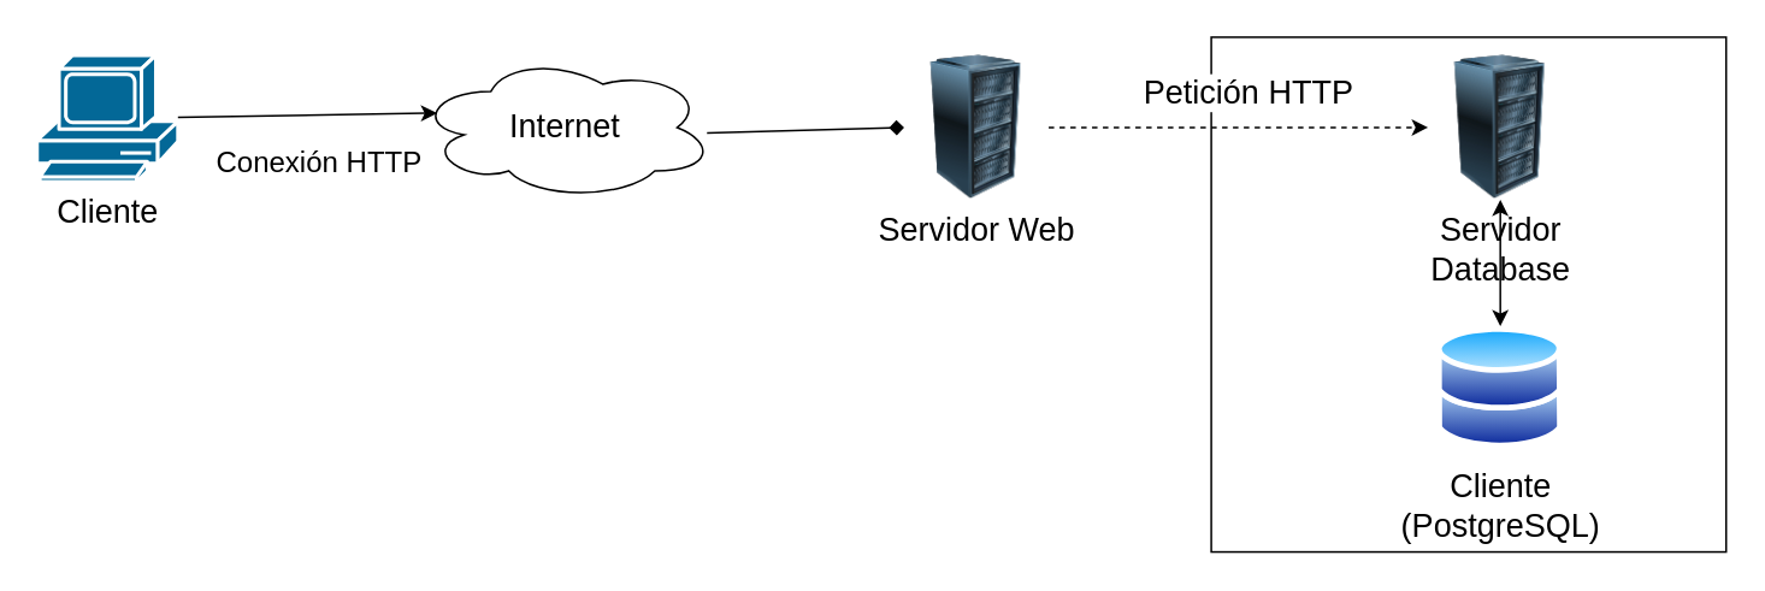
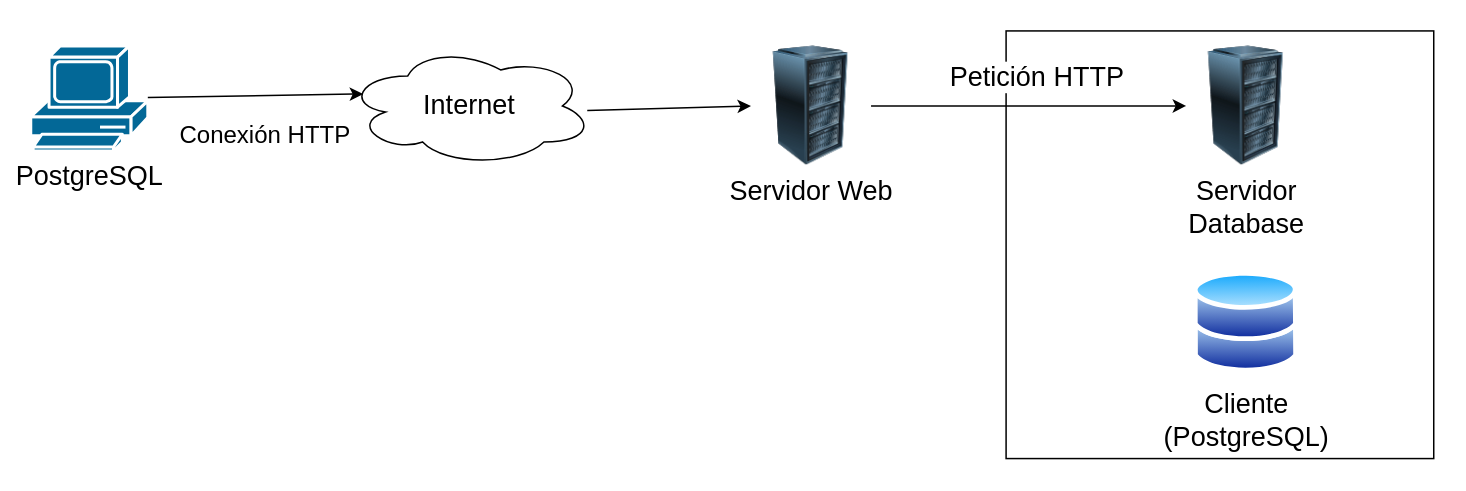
  <mxCell id="0" />
  <mxCell id="1" parent="0" />
  <mxCell id="2" value="" style="whiteSpace=wrap;html=1;aspect=fixed;" vertex="1" parent="1"><mxGeometry x="670" y="20" width="285" height="285" as="geometry" /></mxCell>
- <mxCell id="3" value="&lt;div style=&quot;&quot;&gt;&lt;span style=&quot;background-color: initial;&quot;&gt;&lt;font style=&quot;font-size: 18px;&quot;&gt;Cliente&lt;/font&gt;&lt;/span&gt;&lt;/div&gt;" style="shape=mxgraph.cisco.computers_and_peripherals.pc;html=1;pointerEvents=1;dashed=0;fillColor=#036897;strokeColor=#ffffff;strokeWidth=2;verticalLabelPosition=bottom;verticalAlign=top;align=center;outlineConnect=0;" vertex="1" parent="1"><mxGeometry x="20" y="30" width="78" height="70" as="geometry" /></mxCell>
+ <mxCell id="3" value="&lt;div style=&quot;&quot;&gt;&lt;span style=&quot;background-color: initial;&quot;&gt;&lt;font style=&quot;font-size: 18px;&quot;&gt;PostgreSQL&lt;/font&gt;&lt;/span&gt;&lt;/div&gt;" style="shape=mxgraph.cisco.computers_and_peripherals.pc;html=1;pointerEvents=1;dashed=0;fillColor=#036897;strokeColor=#ffffff;strokeWidth=2;verticalLabelPosition=bottom;verticalAlign=top;align=center;outlineConnect=0;" vertex="1" parent="1"><mxGeometry x="20" y="30" width="78" height="70" as="geometry" /></mxCell>
  <mxCell id="4" value="&lt;font style=&quot;font-size: 18px;&quot;&gt;Servidor Web&lt;br&gt;&lt;br&gt;&lt;/font&gt;" style="image;html=1;image=img/lib/clip_art/computers/Server_Rack_128x128.png" vertex="1" parent="1"><mxGeometry x="500" y="30" width="80" height="80" as="geometry" /></mxCell>
  <mxCell id="5" value="&lt;span style=&quot;font-size: 18px;&quot;&gt;Cliente &lt;br&gt;(PostgreSQL)&lt;/span&gt;" style="image;aspect=fixed;perimeter=ellipsePerimeter;html=1;align=center;shadow=0;dashed=0;spacingTop=3;image=img/lib/active_directory/databases.svg;" vertex="1" parent="1"><mxGeometry x="795" y="180" width="70" height="68.6" as="geometry" /></mxCell>
  <mxCell id="6" value="&lt;font style=&quot;font-size: 18px;&quot;&gt;Servidor &lt;br&gt;Database&lt;br&gt;&lt;br&gt;&lt;/font&gt;" style="image;html=1;image=img/lib/clip_art/computers/Server_Rack_128x128.png" vertex="1" parent="1"><mxGeometry x="790" y="30" width="80" height="80" as="geometry" /></mxCell>
  <mxCell id="7" value="" style="endArrow=classic;html=1;rounded=0;entryX=0.07;entryY=0.4;entryDx=0;entryDy=0;entryPerimeter=0;" edge="1" parent="1" source="3" target="13"><mxGeometry width="50" height="50" relative="1" as="geometry"><mxPoint x="370" y="290" as="sourcePoint" /><mxPoint x="190" y="65" as="targetPoint" /></mxGeometry></mxCell>
  <mxCell id="8" value="&lt;span style=&quot;font-size: 16px;&quot;&gt;Conexión HTTP&lt;/span&gt;" style="edgeLabel;html=1;align=center;verticalAlign=middle;resizable=0;points=[];rotation=0;" vertex="1" connectable="0" parent="7"><mxGeometry x="-0.159" y="-4" relative="1" as="geometry"><mxPoint x="17" y="21" as="offset" /></mxGeometry></mxCell>
- <mxCell id="9" value="" style="endArrow=classic;html=1;rounded=0;exitX=1;exitY=0.5;exitDx=0;exitDy=0;dashed=1;" edge="1" parent="1" source="4" target="6"><mxGeometry width="50" height="50" relative="1" as="geometry"><mxPoint x="370" y="320" as="sourcePoint" /><mxPoint x="420" y="270" as="targetPoint" /></mxGeometry></mxCell>
+ <mxCell id="9" value="" style="endArrow=classic;html=1;rounded=0;exitX=1;exitY=0.5;exitDx=0;exitDy=0;" edge="1" parent="1" source="4" target="6"><mxGeometry width="50" height="50" relative="1" as="geometry"><mxPoint x="370" y="320" as="sourcePoint" /><mxPoint x="420" y="270" as="targetPoint" /></mxGeometry></mxCell>
  <mxCell id="10" value="&lt;font style=&quot;font-size: 18px;&quot;&gt;Petición HTTP&amp;nbsp;&lt;/font&gt;" style="edgeLabel;html=1;align=center;verticalAlign=middle;resizable=0;points=[];" vertex="1" connectable="0" parent="9"><mxGeometry x="0.067" y="-3" relative="1" as="geometry"><mxPoint y="-23" as="offset" /></mxGeometry></mxCell>
  <mxCell id="11" style="edgeStyle=orthogonalEdgeStyle;rounded=0;orthogonalLoop=1;jettySize=auto;html=1;exitX=0.5;exitY=1;exitDx=0;exitDy=0;" edge="1" parent="1" source="5" target="5"><mxGeometry relative="1" as="geometry" /></mxCell>
- <mxCell id="12" value="" style="endArrow=classic;startArrow=classic;html=1;rounded=0;exitX=0.5;exitY=1;exitDx=0;exitDy=0;entryX=0.5;entryY=0;entryDx=0;entryDy=0;" edge="1" parent="1" source="6" target="5"><mxGeometry width="50" height="50" relative="1" as="geometry"><mxPoint x="810" y="280" as="sourcePoint" /><mxPoint x="930" y="250" as="targetPoint" /></mxGeometry></mxCell>
  <mxCell id="13" value="&lt;font style=&quot;font-size: 18px;&quot;&gt;Internet&lt;/font&gt;" style="ellipse;shape=cloud;whiteSpace=wrap;html=1;" vertex="1" parent="1"><mxGeometry x="230" y="30" width="165" height="80" as="geometry" /></mxCell>
- <mxCell id="14" value="" style="endArrow=diamond;html=1;rounded=0;exitX=0.975;exitY=0.538;exitDx=0;exitDy=0;exitPerimeter=0;entryX=0;entryY=0.5;entryDx=0;entryDy=0;" edge="1" parent="1" source="13" target="4"><mxGeometry width="50" height="50" relative="1" as="geometry"><mxPoint x="370" y="180" as="sourcePoint" /><mxPoint x="420" y="130" as="targetPoint" /></mxGeometry></mxCell>
+ <mxCell id="14" value="" style="endArrow=classic;html=1;rounded=0;exitX=0.975;exitY=0.538;exitDx=0;exitDy=0;exitPerimeter=0;entryX=0;entryY=0.5;entryDx=0;entryDy=0;" edge="1" parent="1" source="13" target="4"><mxGeometry width="50" height="50" relative="1" as="geometry"><mxPoint x="370" y="180" as="sourcePoint" /><mxPoint x="420" y="130" as="targetPoint" /></mxGeometry></mxCell>
